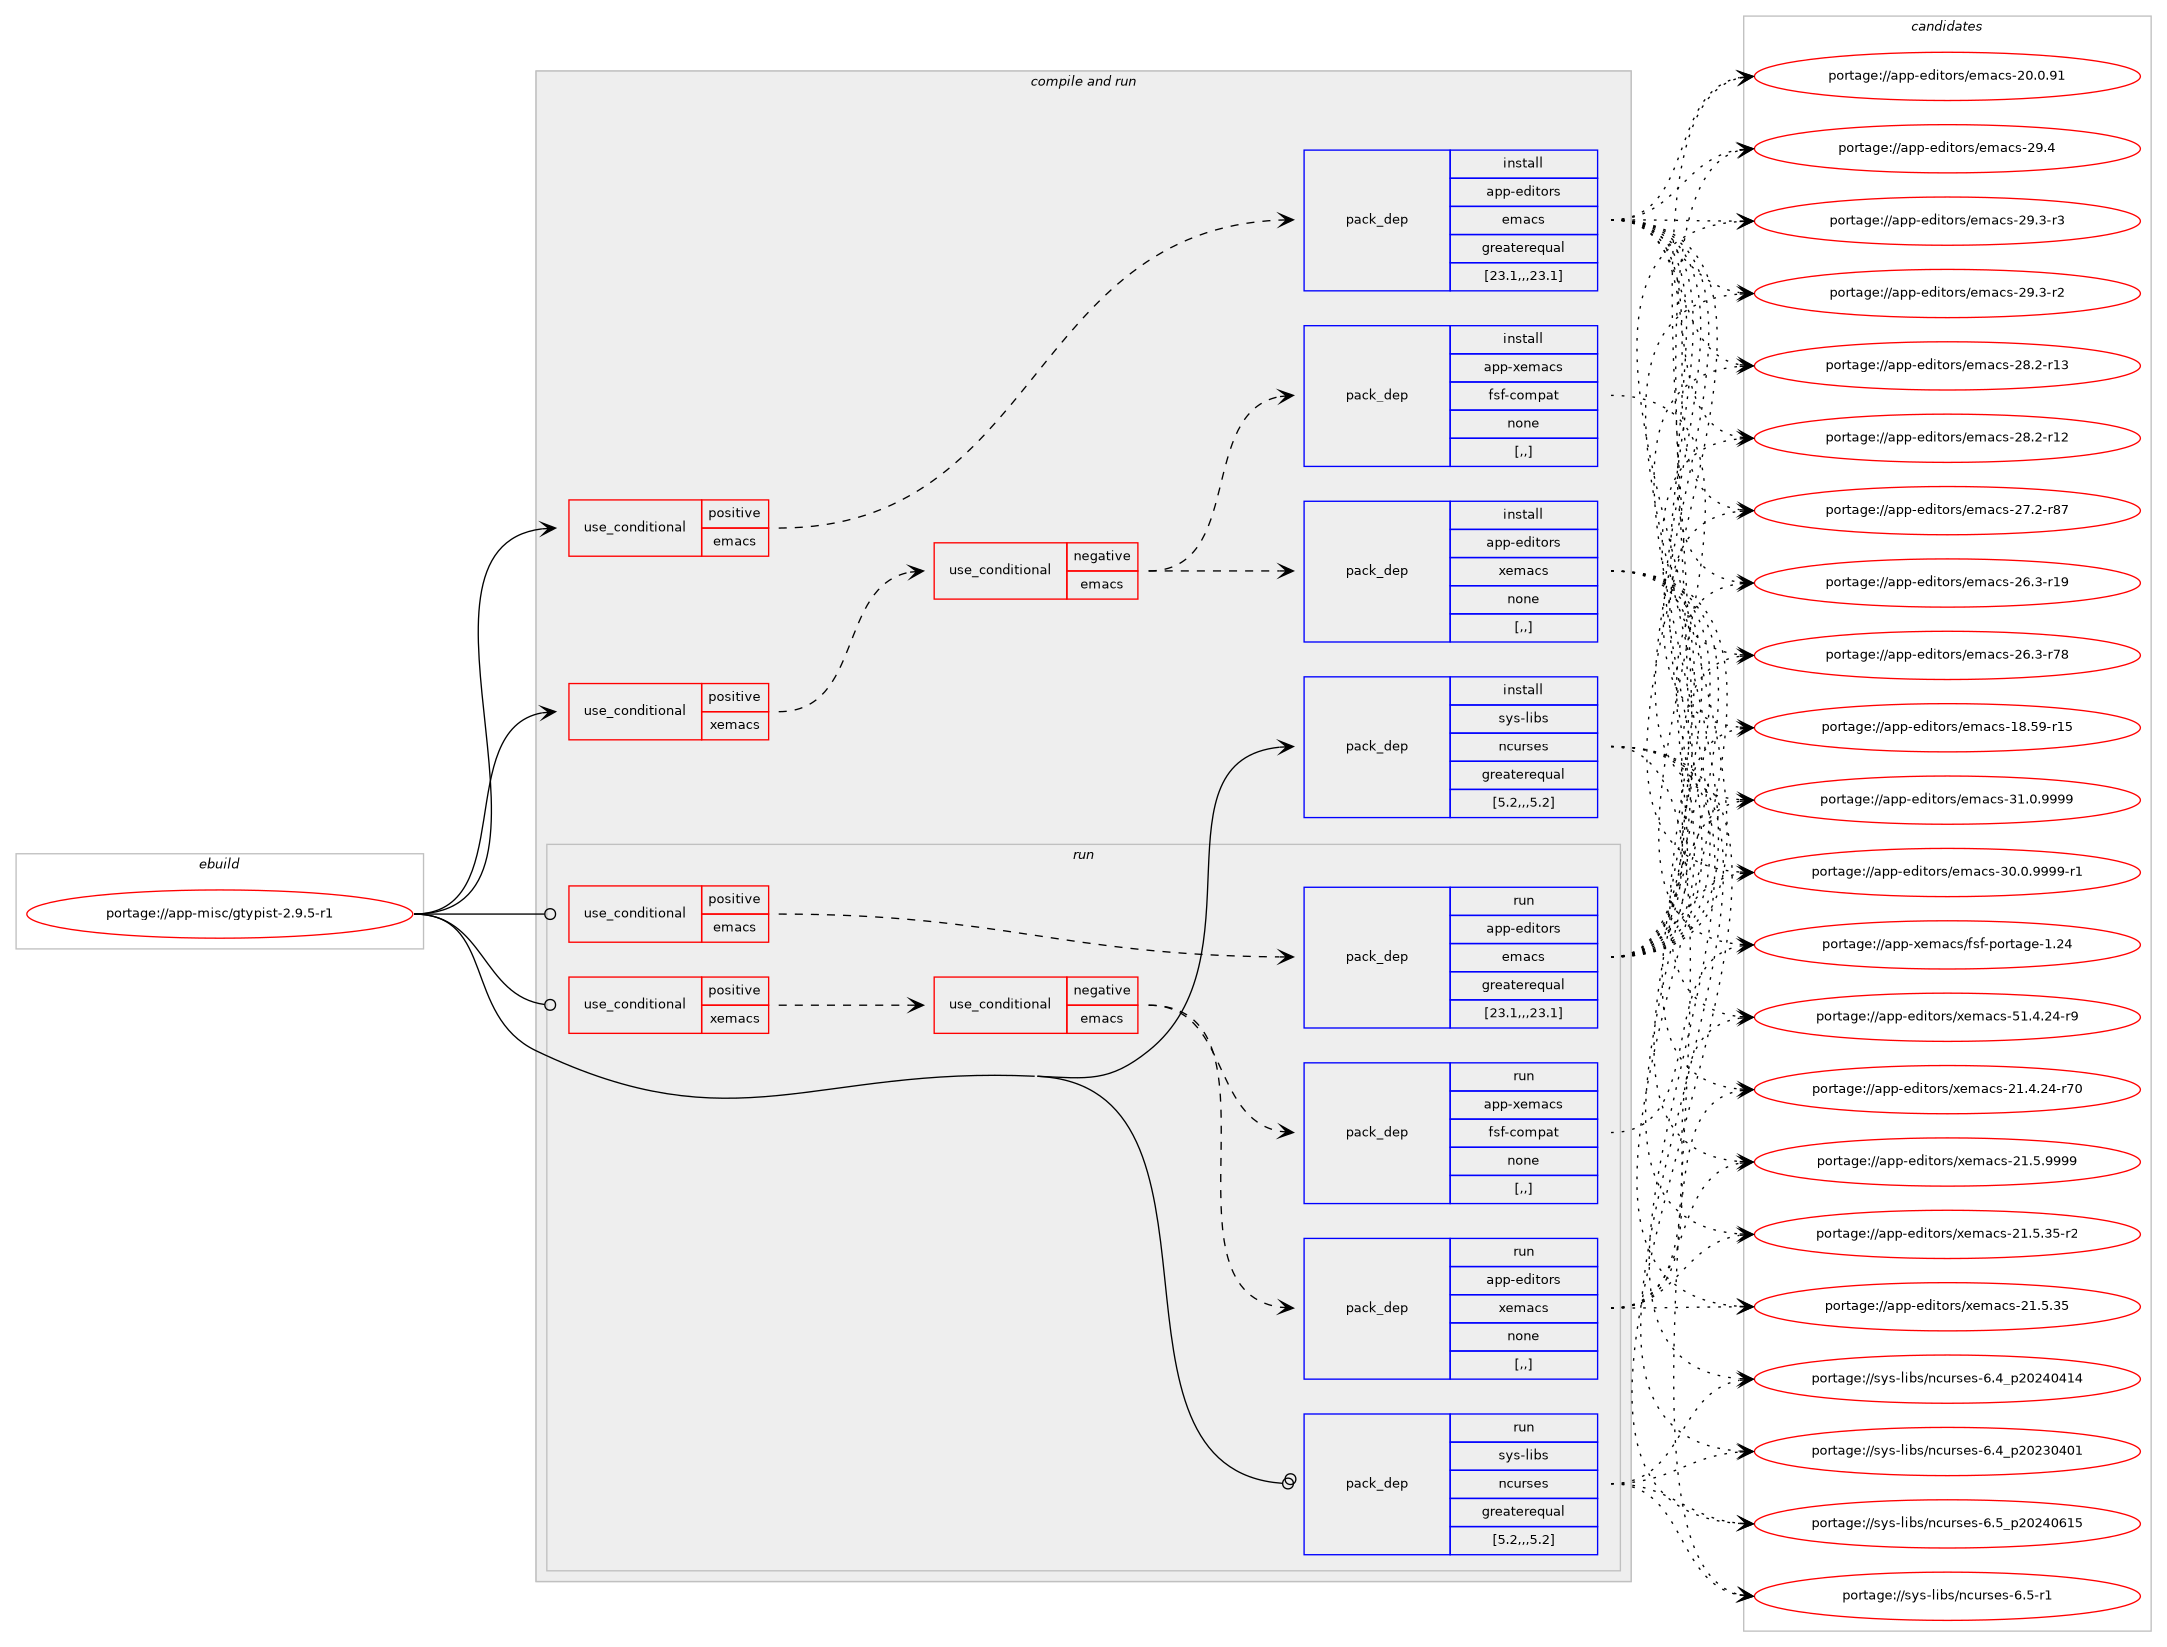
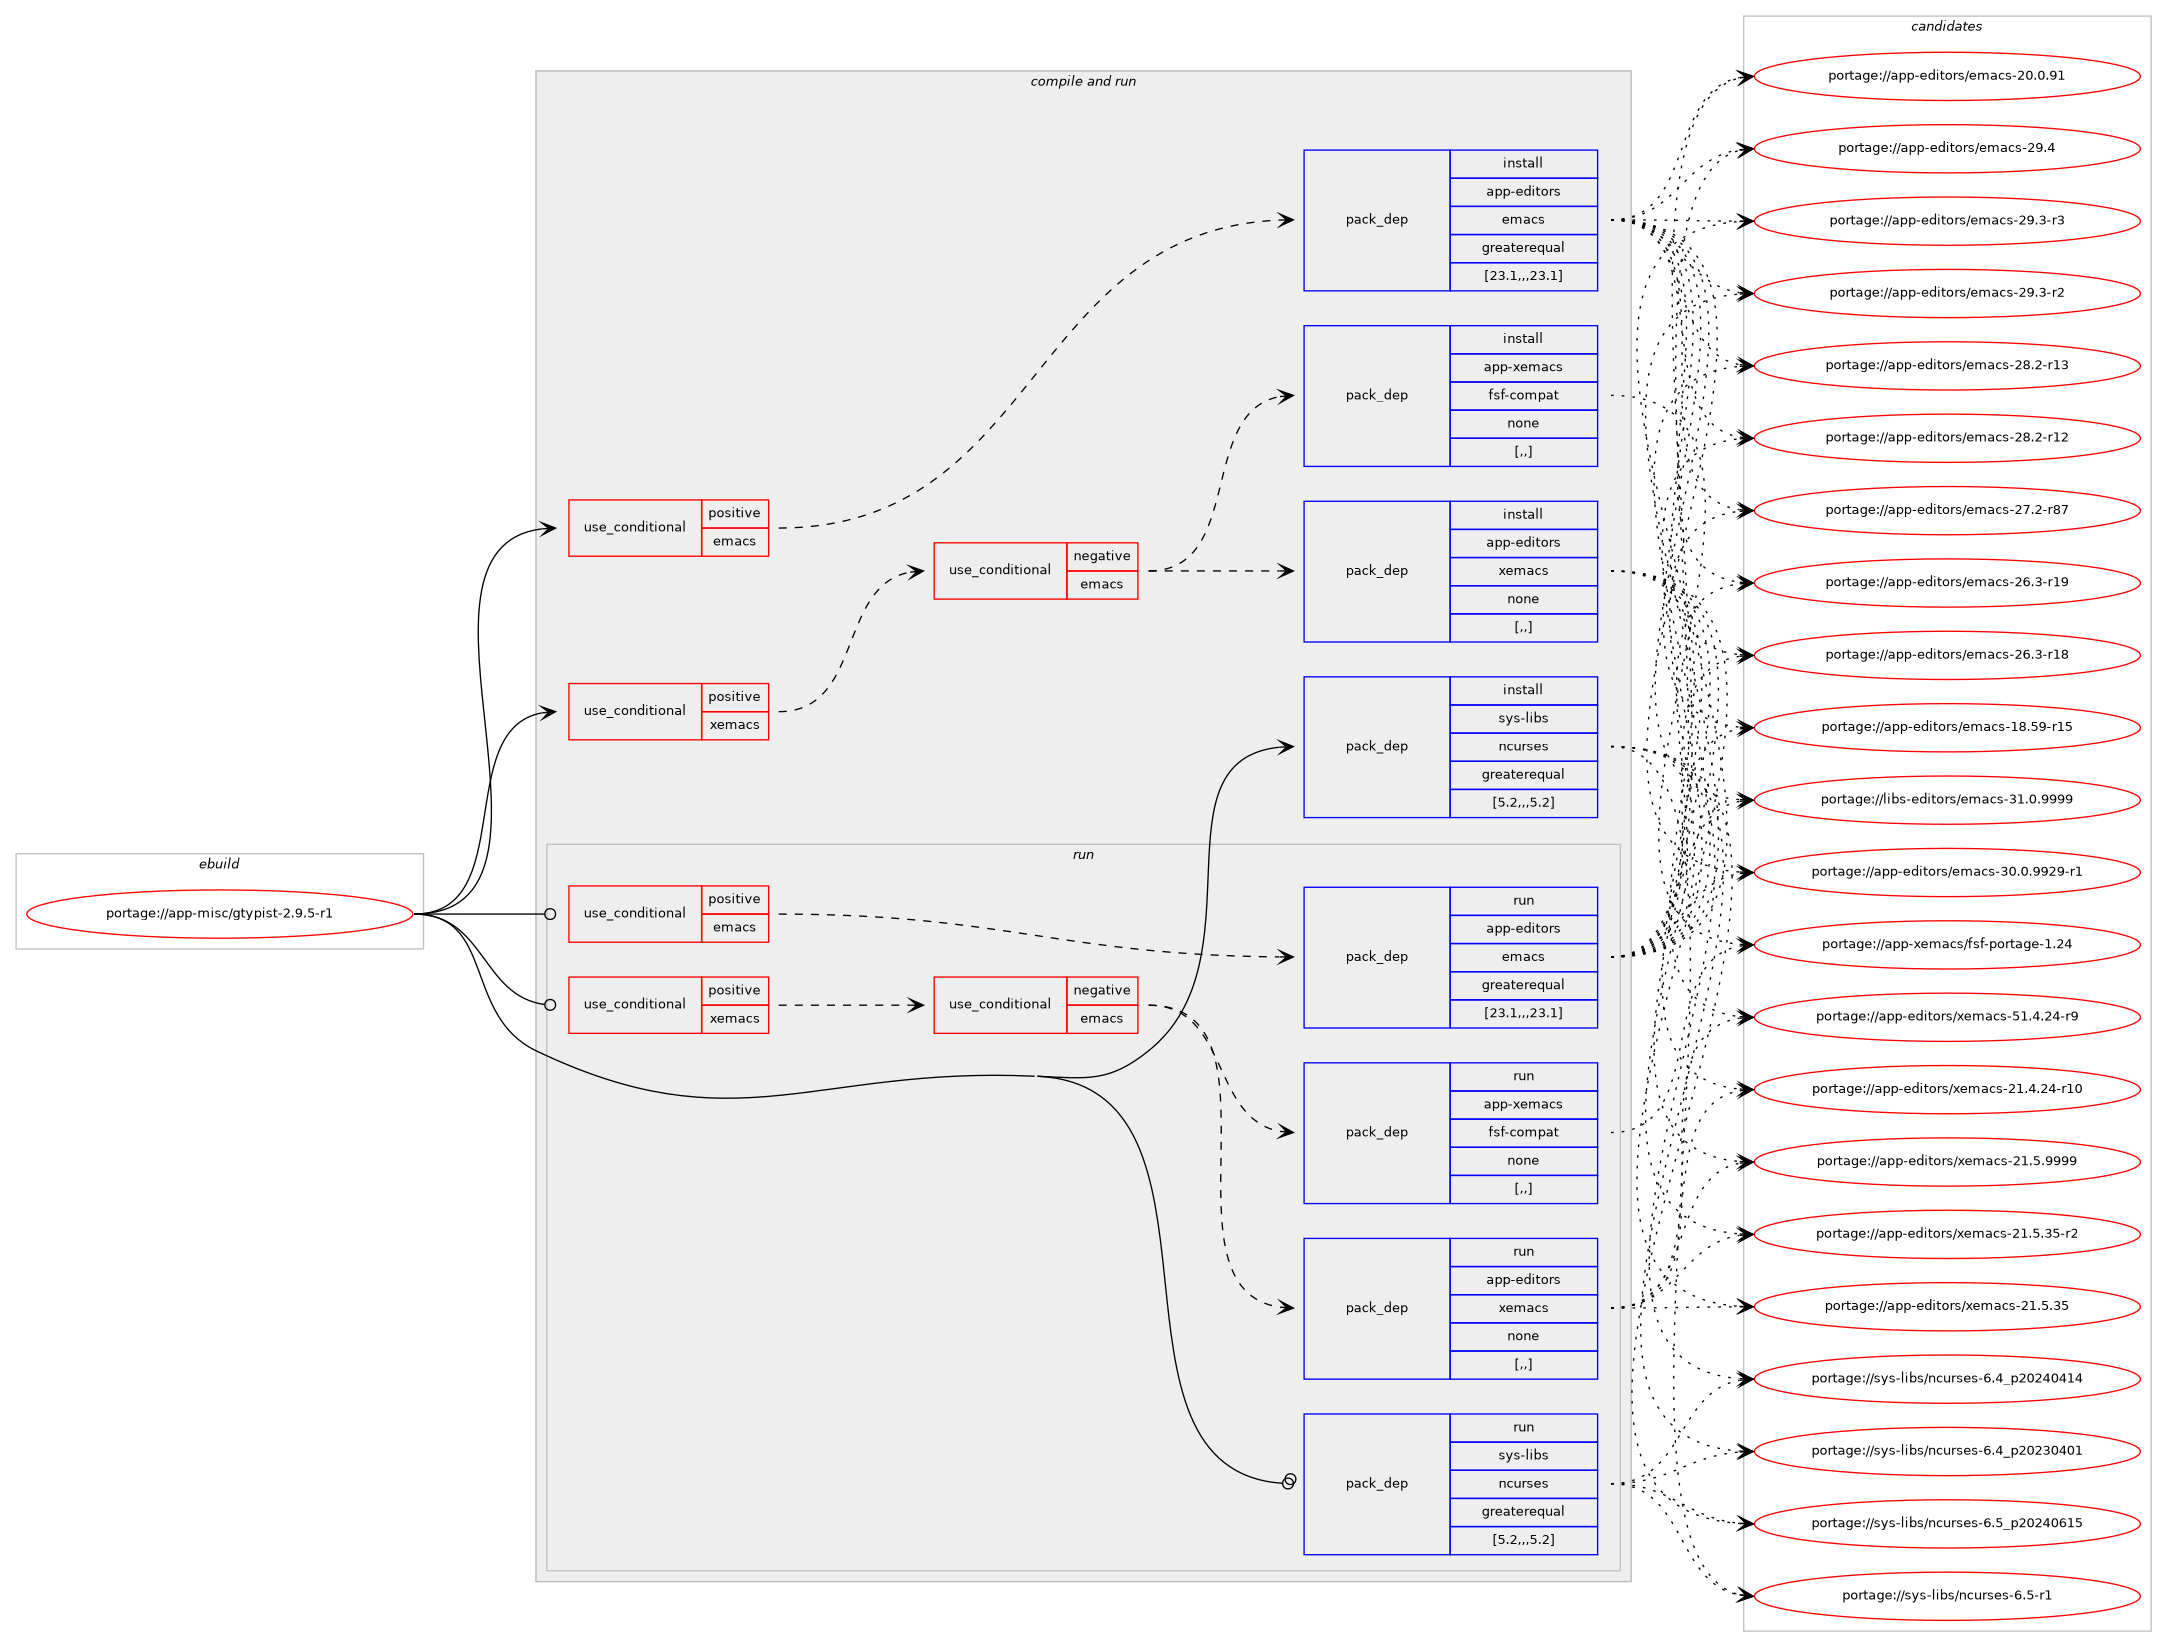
  digraph {
    compound=true
    concentrate=true
    fontname=Helvetica
    fontsize=10
    newrank=true
    rankdir=LR
    ranksep=1.5
    node [color=red fontname=Helvetica fontsize=10]
    edge [arrowhead=vee headport=w style=dotted tailport=e weight=100]
    n1 [label="portage://app-misc/gtypist-2.9.5-r1" width=4]
    n2 [color=blue label=<<TABLE BORDER="0" CELLBORDER="1" CELLSPACING="0" CELLPADDING="4" WIDTH="220"><TR><TD ROWSPAN="6" CELLPADDING="30">pack_dep</TD></TR><TR><TD WIDTH="110">install</TD></TR><TR><TD>app-editors</TD></TR><TR><TD>emacs</TD></TR><TR><TD>greaterequal</TD></TR><TR><TD>[23.1,,,23.1]</TD></TR></TABLE>> shape=none]
    n3 [label=<<TABLE BORDER="0" CELLBORDER="1" CELLSPACING="0" CELLPADDING="4"><TR><TD ROWSPAN="3" CELLPADDING="10">use_conditional</TD></TR><TR><TD>positive</TD></TR><TR><TD>emacs</TD></TR></TABLE>> shape=none]
    n4 [color=blue label=<<TABLE BORDER="0" CELLBORDER="1" CELLSPACING="0" CELLPADDING="4" WIDTH="220"><TR><TD ROWSPAN="6" CELLPADDING="30">pack_dep</TD></TR><TR><TD WIDTH="110">install</TD></TR><TR><TD>app-editors</TD></TR><TR><TD>xemacs</TD></TR><TR><TD>none</TD></TR><TR><TD>[,,]</TD></TR></TABLE>> shape=none]
    n5 [color=blue label=<<TABLE BORDER="0" CELLBORDER="1" CELLSPACING="0" CELLPADDING="4" WIDTH="220"><TR><TD ROWSPAN="6" CELLPADDING="30">pack_dep</TD></TR><TR><TD WIDTH="110">install</TD></TR><TR><TD>app-xemacs</TD></TR><TR><TD>fsf-compat</TD></TR><TR><TD>none</TD></TR><TR><TD>[,,]</TD></TR></TABLE>> shape=none]
    n6 [label=<<TABLE BORDER="0" CELLBORDER="1" CELLSPACING="0" CELLPADDING="4"><TR><TD ROWSPAN="3" CELLPADDING="10">use_conditional</TD></TR><TR><TD>negative</TD></TR><TR><TD>emacs</TD></TR></TABLE>> shape=none]
    n7 [label=<<TABLE BORDER="0" CELLBORDER="1" CELLSPACING="0" CELLPADDING="4"><TR><TD ROWSPAN="3" CELLPADDING="10">use_conditional</TD></TR><TR><TD>positive</TD></TR><TR><TD>xemacs</TD></TR></TABLE>> shape=none]
    n8 [color=blue label=<<TABLE BORDER="0" CELLBORDER="1" CELLSPACING="0" CELLPADDING="4" WIDTH="220"><TR><TD ROWSPAN="6" CELLPADDING="30">pack_dep</TD></TR><TR><TD WIDTH="110">install</TD></TR><TR><TD>sys-libs</TD></TR><TR><TD>ncurses</TD></TR><TR><TD>greaterequal</TD></TR><TR><TD>[5.2,,,5.2]</TD></TR></TABLE>> shape=none]
    n9 [color=blue label=<<TABLE BORDER="0" CELLBORDER="1" CELLSPACING="0" CELLPADDING="4" WIDTH="220"><TR><TD ROWSPAN="6" CELLPADDING="30">pack_dep</TD></TR><TR><TD WIDTH="110">run</TD></TR><TR><TD>app-editors</TD></TR><TR><TD>emacs</TD></TR><TR><TD>greaterequal</TD></TR><TR><TD>[23.1,,,23.1]</TD></TR></TABLE>> shape=none]
    n10 [label=<<TABLE BORDER="0" CELLBORDER="1" CELLSPACING="0" CELLPADDING="4"><TR><TD ROWSPAN="3" CELLPADDING="10">use_conditional</TD></TR><TR><TD>positive</TD></TR><TR><TD>emacs</TD></TR></TABLE>> shape=none]
    n11 [color=blue label=<<TABLE BORDER="0" CELLBORDER="1" CELLSPACING="0" CELLPADDING="4" WIDTH="220"><TR><TD ROWSPAN="6" CELLPADDING="30">pack_dep</TD></TR><TR><TD WIDTH="110">run</TD></TR><TR><TD>app-editors</TD></TR><TR><TD>xemacs</TD></TR><TR><TD>none</TD></TR><TR><TD>[,,]</TD></TR></TABLE>> shape=none]
    n12 [color=blue label=<<TABLE BORDER="0" CELLBORDER="1" CELLSPACING="0" CELLPADDING="4" WIDTH="220"><TR><TD ROWSPAN="6" CELLPADDING="30">pack_dep</TD></TR><TR><TD WIDTH="110">run</TD></TR><TR><TD>app-xemacs</TD></TR><TR><TD>fsf-compat</TD></TR><TR><TD>none</TD></TR><TR><TD>[,,]</TD></TR></TABLE>> shape=none]
    n13 [label=<<TABLE BORDER="0" CELLBORDER="1" CELLSPACING="0" CELLPADDING="4"><TR><TD ROWSPAN="3" CELLPADDING="10">use_conditional</TD></TR><TR><TD>negative</TD></TR><TR><TD>emacs</TD></TR></TABLE>> shape=none]
    n14 [label=<<TABLE BORDER="0" CELLBORDER="1" CELLSPACING="0" CELLPADDING="4"><TR><TD ROWSPAN="3" CELLPADDING="10">use_conditional</TD></TR><TR><TD>positive</TD></TR><TR><TD>xemacs</TD></TR></TABLE>> shape=none]
    n15 [color=blue label=<<TABLE BORDER="0" CELLBORDER="1" CELLSPACING="0" CELLPADDING="4" WIDTH="220"><TR><TD ROWSPAN="6" CELLPADDING="30">pack_dep</TD></TR><TR><TD WIDTH="110">run</TD></TR><TR><TD>sys-libs</TD></TR><TR><TD>ncurses</TD></TR><TR><TD>greaterequal</TD></TR><TR><TD>[5.2,,,5.2]</TD></TR></TABLE>> shape=none]
-   n16 [label="portage://app-editors/emacs-31.0.9999" width=4]
-   n17 [label="portage://app-editors/emacs-30.0.9999-r1" width=4]
+   n16 [label="portage://libs-editors/emacs-31.0.9999" width=4]
+   n17 [label="portage://app-editors/emacs-30.0.9929-r1" width=4]
    n18 [label="portage://app-editors/emacs-20.0.91" width=4]
    n19 [label="portage://app-editors/emacs-29.4" width=4]
    n20 [label="portage://app-editors/emacs-29.3-r3" width=4]
    n21 [label="portage://app-editors/emacs-29.3-r2" width=4]
    n22 [label="portage://app-editors/emacs-28.2-r13" width=4]
    n23 [label="portage://app-editors/emacs-28.2-r12" width=4]
    n24 [label="portage://app-editors/emacs-27.2-r87" width=4]
    n25 [label="portage://app-editors/emacs-26.3-r19" width=4]
-   n26 [label="portage://app-editors/emacs-26.3-r78" width=4]
+   n26 [label="portage://app-editors/emacs-26.3-r18" width=4]
    n27 [label="portage://app-editors/emacs-18.59-r15" width=4]
    n28 [label="portage://app-editors/xemacs-21.5.9999" width=4]
    n29 [label="portage://app-editors/xemacs-21.5.35-r2" width=4]
    n30 [label="portage://app-editors/xemacs-21.5.35" width=4]
    n31 [label="portage://app-editors/xemacs-51.4.24-r9" width=4]
-   n32 [label="portage://app-editors/xemacs-21.4.24-r70" width=4]
+   n32 [label="portage://app-editors/xemacs-21.4.24-r10" width=4]
    n33 [label="portage://app-xemacs/fsf-portage-1.24" width=4]
    n34 [label="portage://sys-libs/ncurses-6.5_p20240615" width=4]
    n35 [label="portage://sys-libs/ncurses-6.5-r1" width=4]
    n36 [label="portage://sys-libs/ncurses-6.4_p20240414" width=4]
    n37 [label="portage://sys-libs/ncurses-6.4_p20230401" width=4]
    subgraph cluster_1 {
      color=gray
      label=<<i>ebuild</i>>
      n1
    }
    subgraph cluster_2 {
      color=gray
      label=<<i>dependencies</i>>
      subgraph cluster_3 {
        color=gray
        fillcolor="#eeeeee"
        label=<<i>compile</i>>
        style=filled
        subgraph sub_4 {
          color=gray
          fillcolor="#eeeeee"
          label=<<i>compile</i>>
          style=filled
          n3
          subgraph sub_5 {
            color=gray
            fillcolor="#eeeeee"
            label=<<i>compile</i>>
            style=filled
            n2
          }
        }
        subgraph sub_6 {
          color=gray
          fillcolor="#eeeeee"
          label=<<i>compile</i>>
          style=filled
          n7
          subgraph sub_7 {
            color=gray
            fillcolor="#eeeeee"
            label=<<i>compile</i>>
            style=filled
            n6
            subgraph sub_8 {
              color=gray
              fillcolor="#eeeeee"
              label=<<i>compile</i>>
              style=filled
              n4
            }
            subgraph sub_9 {
              color=gray
              fillcolor="#eeeeee"
              label=<<i>compile</i>>
              style=filled
              n5
            }
          }
        }
        subgraph sub_10 {
          color=gray
          fillcolor="#eeeeee"
          label=<<i>compile</i>>
          style=filled
          n8
        }
      }
      subgraph cluster_11 {
        color=gray
        fillcolor="#eeeeee"
        label=<<i>compile and run</i>>
        style=filled
      }
      subgraph cluster_12 {
        color=gray
        fillcolor="#eeeeee"
        label=<<i>run</i>>
        style=filled
        subgraph sub_13 {
          color=gray
          fillcolor="#eeeeee"
          label=<<i>run</i>>
          style=filled
          n10
          subgraph sub_14 {
            color=gray
            fillcolor="#eeeeee"
            label=<<i>run</i>>
            style=filled
            n9
          }
        }
        subgraph sub_15 {
          color=gray
          fillcolor="#eeeeee"
          label=<<i>run</i>>
          style=filled
          n14
          subgraph sub_16 {
            color=gray
            fillcolor="#eeeeee"
            label=<<i>run</i>>
            style=filled
            n13
            subgraph sub_17 {
              color=gray
              fillcolor="#eeeeee"
              label=<<i>run</i>>
              style=filled
              n11
            }
            subgraph sub_18 {
              color=gray
              fillcolor="#eeeeee"
              label=<<i>run</i>>
              style=filled
              n12
            }
          }
        }
        subgraph sub_19 {
          color=gray
          fillcolor="#eeeeee"
          label=<<i>run</i>>
          style=filled
          n15
        }
      }
    }
    subgraph cluster_20 {
      color=gray
      label=<<i>candidates</i>>
      rank=same
      subgraph sub_21 {
        color=black
        label=<<i>candidates</i>>
        nodesep=1
        rank=same
        n16
        n17
        n18
        n19
        n20
        n21
        n22
        n23
        n24
        n25
        n26
        n27
      }
      subgraph sub_22 {
        color=black
        label=<<i>candidates</i>>
        nodesep=1
        rank=same
        n28
        n29
        n30
        n31
        n32
      }
      subgraph sub_23 {
        color=black
        label=<<i>candidates</i>>
        nodesep=1
        rank=same
        n33
      }
      subgraph sub_24 {
        color=black
        label=<<i>candidates</i>>
        nodesep=1
        rank=same
        n34
        n35
        n36
        n37
      }
      subgraph sub_25 {
        color=black
        label=<<i>candidates</i>>
        nodesep=1
        rank=same
        n16
        n17
        n18
        n19
        n20
        n21
        n22
        n23
        n24
        n25
        n26
        n27
      }
      subgraph sub_26 {
        color=black
        label=<<i>candidates</i>>
        nodesep=1
        rank=same
        n28
        n29
        n30
        n31
        n32
      }
      subgraph sub_27 {
        color=black
        label=<<i>candidates</i>>
        nodesep=1
        rank=same
        n33
      }
      subgraph sub_28 {
        color=black
        label=<<i>candidates</i>>
        nodesep=1
        rank=same
        n34
        n35
        n36
        n37
      }
    }
    n1 -> n3 [style=solid weight=20]
    n1 -> n7 [style=solid weight=20]
    n1 -> n8 [style=solid weight=20]
    n1 -> n10 [arrowhead=odot style=solid weight=20]
    n1 -> n14 [arrowhead=odot style=solid weight=20]
    n1 -> n15 [arrowhead=odot style=solid weight=20]
    n2 -> n16
    n2 -> n17
    n2 -> n18
    n2 -> n19
    n2 -> n20
    n2 -> n21
    n2 -> n22
    n2 -> n23
    n2 -> n24
    n2 -> n25
    n2 -> n26
    n2 -> n27
    n3 -> n2 [style=dashed weight=20]
    n4 -> n28
    n4 -> n29
    n4 -> n30
    n4 -> n31
    n4 -> n32
    n5 -> n33
    n6 -> n4 [style=dashed weight=20]
    n6 -> n5 [style=dashed weight=20]
    n7 -> n6 [style=dashed weight=20]
    n8 -> n34
    n8 -> n35
    n8 -> n36
    n8 -> n37
    n9 -> n16
    n9 -> n17
    n9 -> n18
    n9 -> n19
    n9 -> n20
    n9 -> n21
    n9 -> n22
    n9 -> n23
    n9 -> n24
    n9 -> n25
    n9 -> n26
    n9 -> n27
    n10 -> n9 [style=dashed weight=20]
    n11 -> n28
    n11 -> n29
    n11 -> n30
    n11 -> n31
    n11 -> n32
    n12 -> n33
    n13 -> n11 [style=dashed weight=20]
    n13 -> n12 [style=dashed weight=20]
    n14 -> n13 [style=dashed weight=20]
    n15 -> n34
    n15 -> n35
    n15 -> n36
    n15 -> n37
  }
